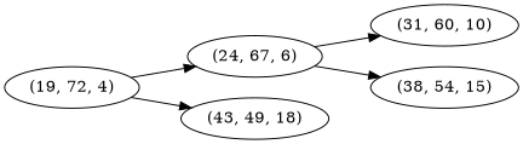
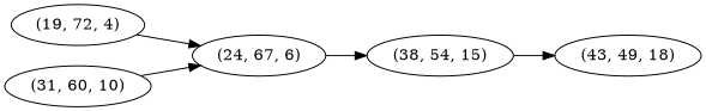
  digraph {
    rankdir=LR
    "(19, 72, 4)"
    "(24, 67, 6)"
    "(31, 60, 10)"
    "(38, 54, 15)"
    "(43, 49, 18)"
    "(19, 72, 4)" -> "(24, 67, 6)"
-   "(24, 67, 6)" -> "(31, 60, 10)"
+   "(31, 60, 10)" -> "(24, 67, 6)"
    "(24, 67, 6)" -> "(38, 54, 15)"
-   "(19, 72, 4)" -> "(43, 49, 18)"
+   "(38, 54, 15)" -> "(43, 49, 18)"
  }
